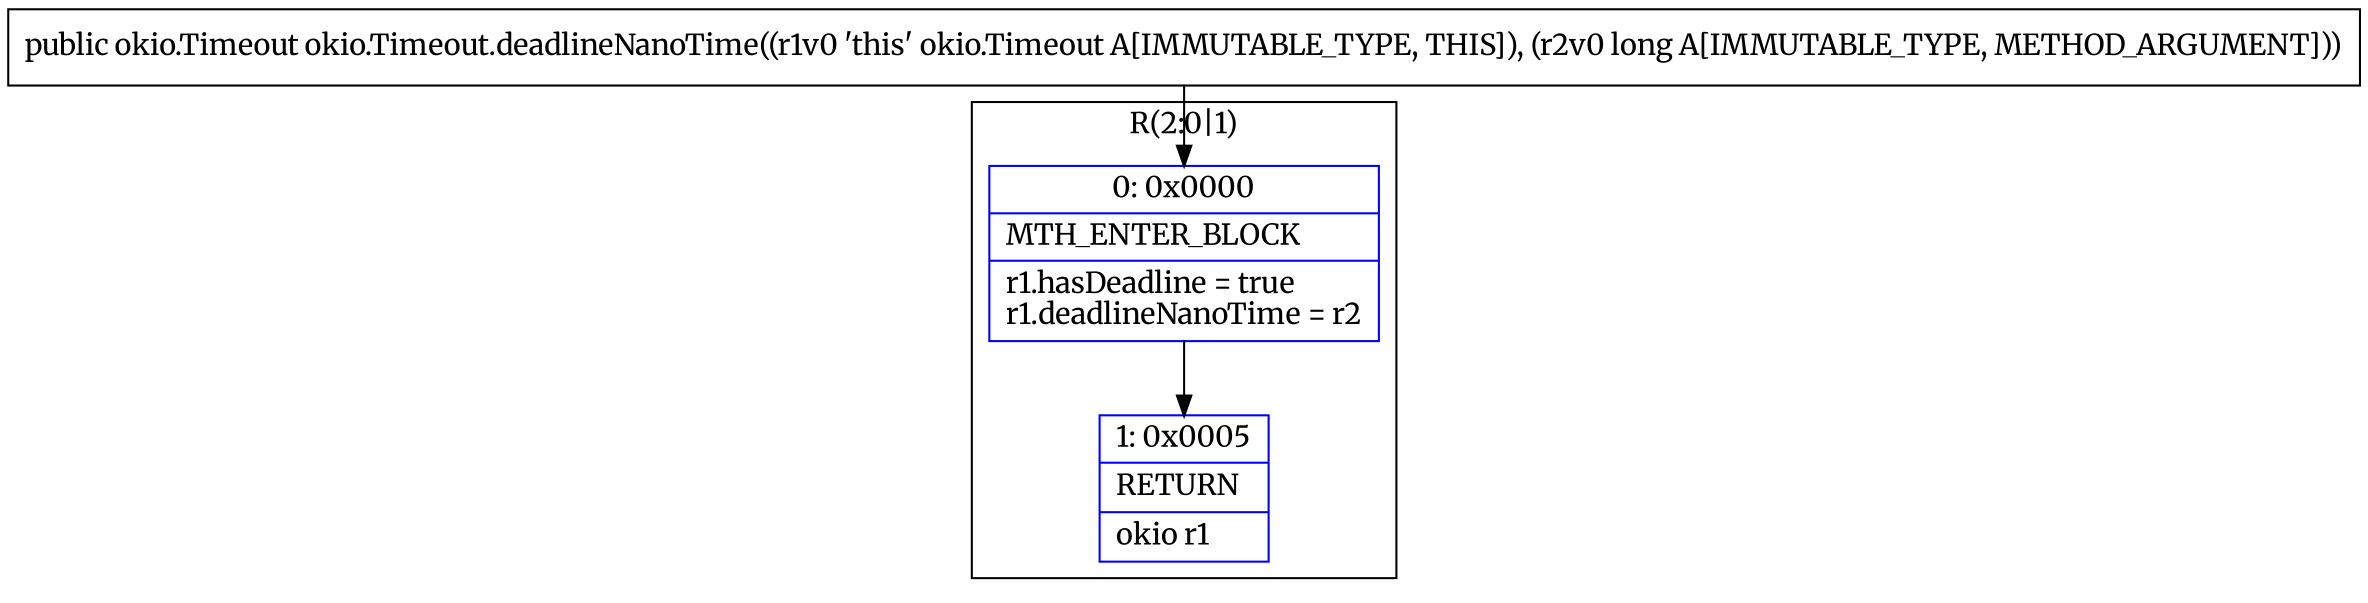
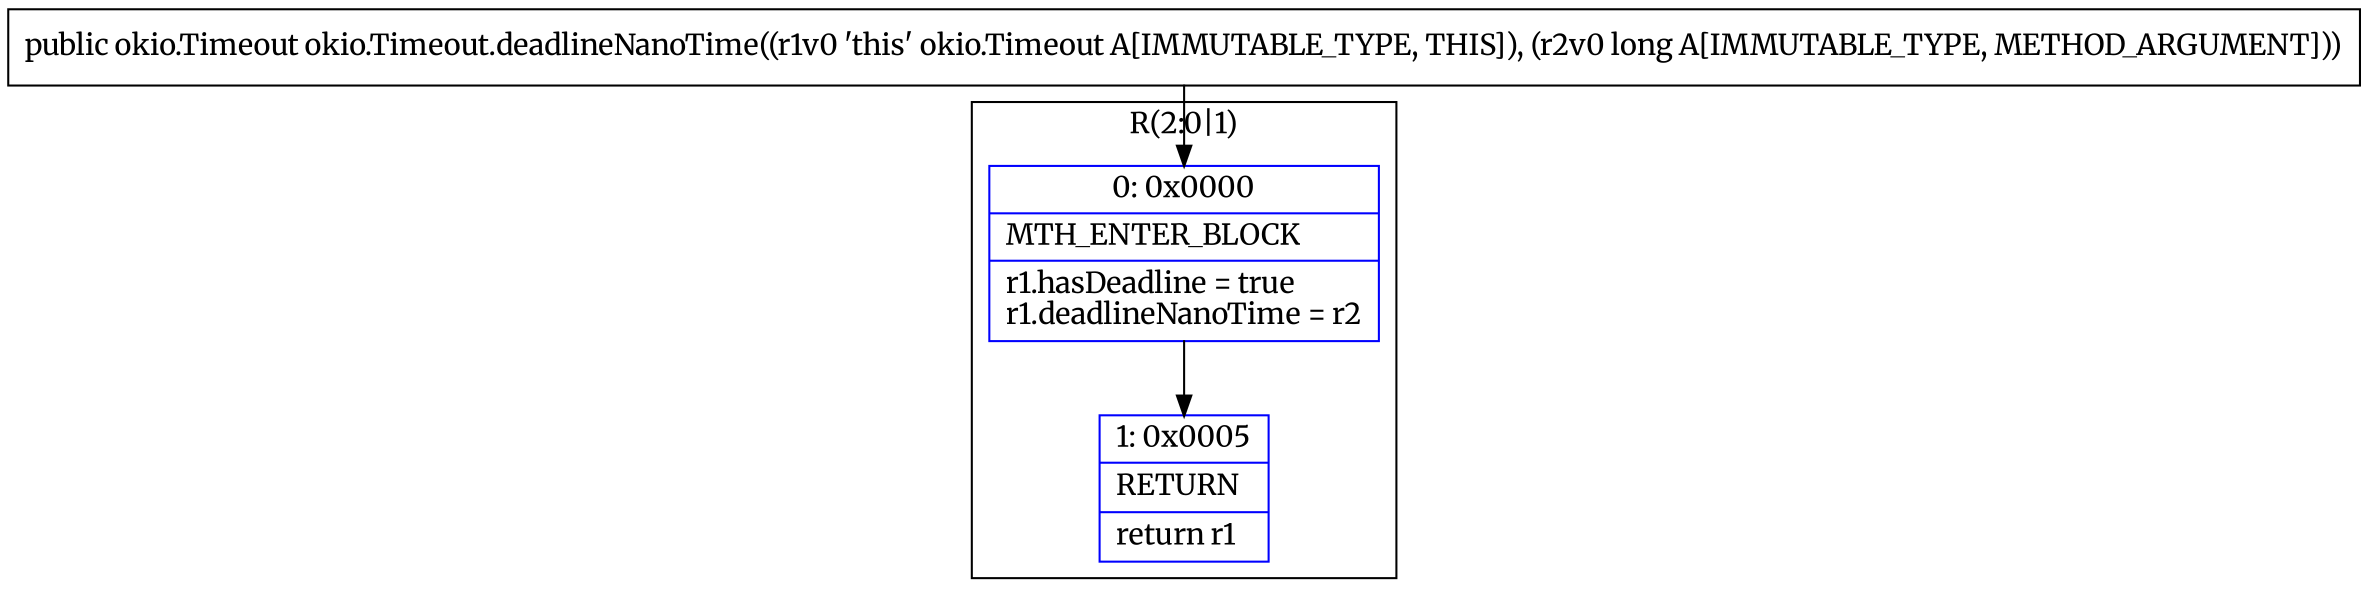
  digraph {
    fontname=Merriweather
    node [color=blue shape=record fontname=Merriweather]
    edge [fontname=Merriweather]
    n1 [label="{0\:\ 0x0000|MTH_ENTER_BLOCK\l|r1.hasDeadline = true\lr1.deadlineNanoTime = r2\l}"]
-   n2 [label="{1\:\ 0x0005|RETURN\l|okio r1\l}"]
+   n2 [label="{1\:\ 0x0005|RETURN\l|return r1\l}"]
    n3 [label="{public okio.Timeout okio.Timeout.deadlineNanoTime((r1v0 'this' okio.Timeout A[IMMUTABLE_TYPE, THIS]), (r2v0 long A[IMMUTABLE_TYPE, METHOD_ARGUMENT])) }" color=""]
    subgraph cluster_1 {
      label="R(2:0|1)"
      n1
      n2
    }
    n1 -> n2
    n3 -> n1
  }
